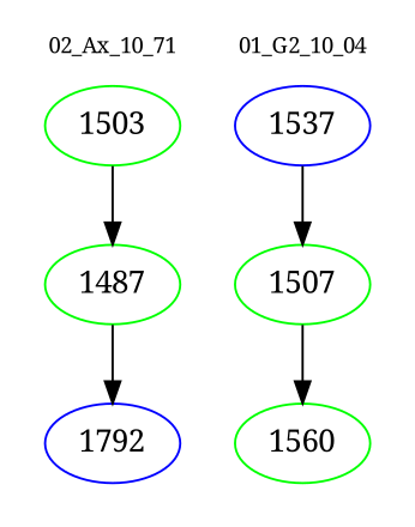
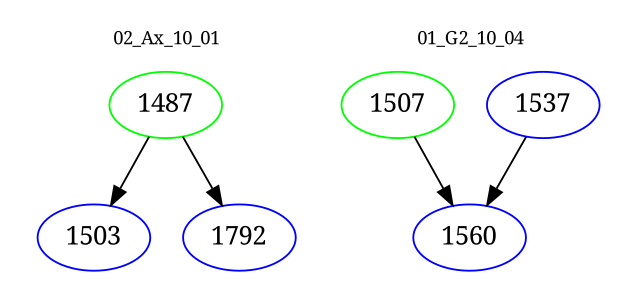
  digraph {
    fontname="Noto Serif"
    node [color=green fontname="Noto Serif"]
    edge [color=black fontname="Noto Serif"]
-   n1 [label=1503]
+   n1 [color=blue label=1503]
    n2 [label=1487]
    n3 [color=blue label=1792]
    n4 [color=blue label=1537]
    n5 [label=1507]
-   n6 [label=1560]
+   n6 [color=blue label=1560]
    subgraph cluster_1 {
      color=white
      fontsize=10
-     label="02_Ax_10_71"
+     label="02_Ax_10_01"
      n1
      n2
      n3
    }
    subgraph cluster_2 {
      color=white
      fontsize=10
      label="01_G2_10_04"
      n4
      n5
      n6
    }
-   n1 -> n2
+   n2 -> n1
    n2 -> n3
-   n4 -> n5
+   n4 -> n6
    n5 -> n6
  }
